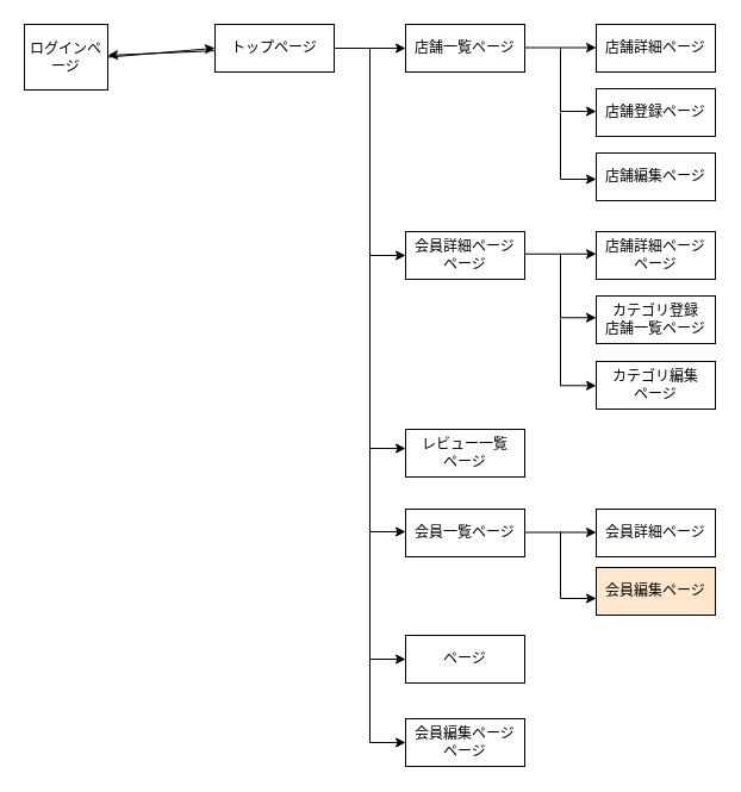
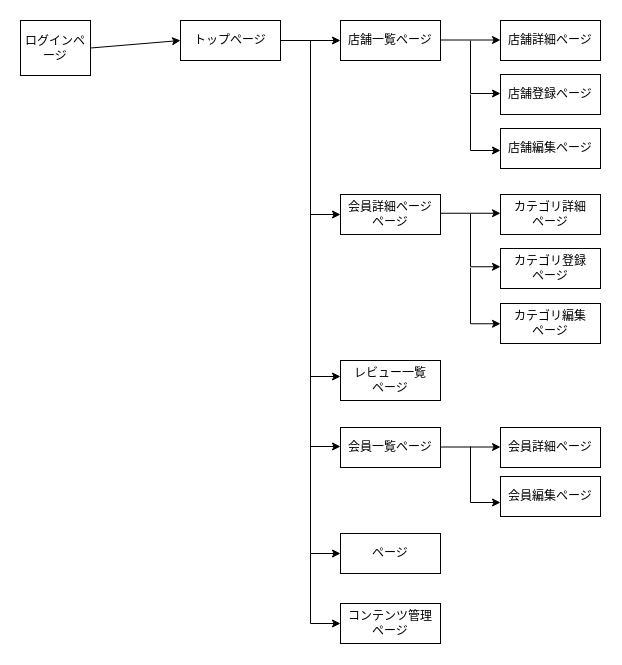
  <mxCell id="0" />
  <mxCell id="1" parent="0" />
  <mxCell id="2" value="ログインページ" style="rounded=0;whiteSpace=wrap;html=1;" parent="1" vertex="1"><mxGeometry x="20" y="20" width="70" height="55" as="geometry" /></mxCell>
- <mxCell id="3" value="" style="edgeStyle=none;html=1;" parent="1" source="4" target="2" edge="1"><mxGeometry relative="1" as="geometry" /></mxCell>
  <mxCell id="4" value="トップページ" style="rounded=0;whiteSpace=wrap;html=1;" parent="1" vertex="1"><mxGeometry x="180" y="20" width="100" height="40" as="geometry" /></mxCell>
  <mxCell id="5" value="店舗一覧ページ" style="rounded=0;whiteSpace=wrap;html=1;" parent="1" vertex="1"><mxGeometry x="340" y="20" width="100" height="40" as="geometry" /></mxCell>
  <mxCell id="6" value="店舗詳細ページ" style="rounded=0;whiteSpace=wrap;html=1;" parent="1" vertex="1"><mxGeometry x="500" y="20" width="100" height="40" as="geometry" /></mxCell>
  <mxCell id="7" value="店舗登録ページ" style="rounded=0;whiteSpace=wrap;html=1;" parent="1" vertex="1"><mxGeometry x="500" y="74" width="100" height="40" as="geometry" /></mxCell>
  <mxCell id="8" value="店舗編集ページ" style="rounded=0;whiteSpace=wrap;html=1;" parent="1" vertex="1"><mxGeometry x="500" y="128" width="100" height="40" as="geometry" /></mxCell>
  <mxCell id="9" value="会員詳細ページ&lt;div&gt;ページ&lt;/div&gt;" style="rounded=0;whiteSpace=wrap;html=1;" parent="1" vertex="1"><mxGeometry x="340" y="194" width="100" height="40" as="geometry" /></mxCell>
  <mxCell id="10" value="会員一覧ページ" style="rounded=0;whiteSpace=wrap;html=1;" parent="1" vertex="1"><mxGeometry x="340" y="427" width="100" height="40" as="geometry" /></mxCell>
  <mxCell id="11" value="ページ" style="rounded=0;whiteSpace=wrap;html=1;" parent="1" vertex="1"><mxGeometry x="340" y="533" width="100" height="40" as="geometry" /></mxCell>
  <mxCell id="12" value="会員詳細ページ" style="rounded=0;whiteSpace=wrap;html=1;" parent="1" vertex="1"><mxGeometry x="500" y="427" width="100" height="40" as="geometry" /></mxCell>
- <mxCell id="13" value="会員編集ページ&lt;div&gt;ページ&lt;/div&gt;" style="rounded=0;whiteSpace=wrap;html=1;" parent="1" vertex="1"><mxGeometry x="340" y="603" width="100" height="40" as="geometry" /></mxCell>
+ <mxCell id="13" value="コンテンツ管理&lt;div&gt;ページ&lt;/div&gt;" style="rounded=0;whiteSpace=wrap;html=1;" parent="1" vertex="1"><mxGeometry x="340" y="603" width="100" height="40" as="geometry" /></mxCell>
  <mxCell id="14" value="" style="endArrow=classic;html=1;exitX=1;exitY=0.5;exitDx=0;exitDy=0;" parent="1" source="2" edge="1"><mxGeometry width="50" height="50" relative="1" as="geometry"><mxPoint x="130" y="90" as="sourcePoint" /><mxPoint x="180" y="40" as="targetPoint" /></mxGeometry></mxCell>
  <mxCell id="15" value="" style="endArrow=classic;html=1;exitX=1;exitY=0.5;exitDx=0;exitDy=0;" parent="1" source="4" edge="1"><mxGeometry width="50" height="50" relative="1" as="geometry"><mxPoint x="290" y="90" as="sourcePoint" /><mxPoint x="340" y="40" as="targetPoint" /></mxGeometry></mxCell>
  <mxCell id="16" value="" style="endArrow=classic;html=1;exitX=1;exitY=0.5;exitDx=0;exitDy=0;" parent="1" edge="1"><mxGeometry width="50" height="50" relative="1" as="geometry"><mxPoint x="440" y="39.5" as="sourcePoint" /><mxPoint x="500" y="39.5" as="targetPoint" /></mxGeometry></mxCell>
  <mxCell id="17" value="" style="endArrow=classic;html=1;exitX=1;exitY=0.5;exitDx=0;exitDy=0;" parent="1" edge="1"><mxGeometry width="50" height="50" relative="1" as="geometry"><mxPoint x="440" y="446.5" as="sourcePoint" /><mxPoint x="500" y="446.5" as="targetPoint" /></mxGeometry></mxCell>
  <mxCell id="18" value="" style="endArrow=classic;html=1;entryX=0;entryY=0.5;entryDx=0;entryDy=0;rounded=0;curved=0;" parent="1" target="9" edge="1"><mxGeometry width="50" height="50" relative="1" as="geometry"><mxPoint x="310" y="40" as="sourcePoint" /><mxPoint x="340" y="224" as="targetPoint" /><Array as="points"><mxPoint x="310" y="214" /></Array></mxGeometry></mxCell>
  <mxCell id="19" value="" style="endArrow=classic;html=1;rounded=0;curved=0;" parent="1" edge="1"><mxGeometry width="50" height="50" relative="1" as="geometry"><mxPoint x="310" y="210" as="sourcePoint" /><mxPoint x="340" y="376" as="targetPoint" /><Array as="points"><mxPoint x="310" y="376" /></Array></mxGeometry></mxCell>
  <mxCell id="20" value="" style="endArrow=classic;html=1;rounded=0;curved=0;" parent="1" edge="1"><mxGeometry width="50" height="50" relative="1" as="geometry"><mxPoint x="310" y="437" as="sourcePoint" /><mxPoint x="340" y="553" as="targetPoint" /><Array as="points"><mxPoint x="310" y="553" /></Array></mxGeometry></mxCell>
  <mxCell id="21" value="" style="endArrow=classic;html=1;rounded=0;curved=0;" parent="1" edge="1"><mxGeometry width="50" height="50" relative="1" as="geometry"><mxPoint x="310" y="553" as="sourcePoint" /><mxPoint x="340" y="623" as="targetPoint" /><Array as="points"><mxPoint x="310" y="623" /></Array></mxGeometry></mxCell>
  <mxCell id="22" value="" style="endArrow=classic;html=1;rounded=0;curved=0;" parent="1" edge="1"><mxGeometry width="50" height="50" relative="1" as="geometry"><mxPoint x="470" y="40" as="sourcePoint" /><mxPoint x="500" y="93" as="targetPoint" /><Array as="points"><mxPoint x="470" y="93" /></Array></mxGeometry></mxCell>
  <mxCell id="23" value="" style="endArrow=classic;html=1;rounded=0;curved=0;" parent="1" edge="1"><mxGeometry width="50" height="50" relative="1" as="geometry"><mxPoint x="470" y="94" as="sourcePoint" /><mxPoint x="500" y="150" as="targetPoint" /><Array as="points"><mxPoint x="470" y="150" /></Array></mxGeometry></mxCell>
- <mxCell id="24" value="店舗詳細ページ&lt;div&gt;ページ&lt;/div&gt;" style="rounded=0;whiteSpace=wrap;html=1;" parent="1" vertex="1"><mxGeometry x="500" y="194" width="100" height="40" as="geometry" /></mxCell>
- <mxCell id="25" value="カテゴリ登録&lt;div&gt;店舗一覧ページ&lt;/div&gt;" style="rounded=0;whiteSpace=wrap;html=1;" parent="1" vertex="1"><mxGeometry x="500" y="248" width="100" height="40" as="geometry" /></mxCell>
+ <mxCell id="24" value="カテゴリ詳細&lt;div&gt;ページ&lt;/div&gt;" style="rounded=0;whiteSpace=wrap;html=1;" parent="1" vertex="1"><mxGeometry x="500" y="194" width="100" height="40" as="geometry" /></mxCell>
+ <mxCell id="25" value="カテゴリ登録&lt;div&gt;ページ&lt;/div&gt;" style="rounded=0;whiteSpace=wrap;html=1;" parent="1" vertex="1"><mxGeometry x="500" y="248" width="100" height="40" as="geometry" /></mxCell>
  <mxCell id="26" value="カテゴリ編集&lt;div&gt;ページ&lt;/div&gt;" style="rounded=0;whiteSpace=wrap;html=1;" parent="1" vertex="1"><mxGeometry x="500" y="303" width="100" height="40" as="geometry" /></mxCell>
- <mxCell id="27" value="会員編集ページ" style="rounded=0;whiteSpace=wrap;html=1;fillColor=#ffe6cc;" parent="1" vertex="1"><mxGeometry x="500" y="476" width="100" height="40" as="geometry" /></mxCell>
+ <mxCell id="27" value="会員編集ページ" style="rounded=0;whiteSpace=wrap;html=1;" parent="1" vertex="1"><mxGeometry x="500" y="476" width="100" height="40" as="geometry" /></mxCell>
  <mxCell id="28" value="" style="endArrow=classic;html=1;exitX=1;exitY=0.5;exitDx=0;exitDy=0;" parent="1" edge="1"><mxGeometry width="50" height="50" relative="1" as="geometry"><mxPoint x="440" y="212.75" as="sourcePoint" /><mxPoint x="500" y="212.75" as="targetPoint" /></mxGeometry></mxCell>
  <mxCell id="29" value="" style="endArrow=classic;html=1;rounded=0;curved=0;" parent="1" edge="1"><mxGeometry width="50" height="50" relative="1" as="geometry"><mxPoint x="470" y="213.25" as="sourcePoint" /><mxPoint x="500" y="266.25" as="targetPoint" /><Array as="points"><mxPoint x="470" y="266.25" /></Array></mxGeometry></mxCell>
  <mxCell id="30" value="" style="endArrow=classic;html=1;rounded=0;curved=0;" parent="1" edge="1"><mxGeometry width="50" height="50" relative="1" as="geometry"><mxPoint x="470" y="267.25" as="sourcePoint" /><mxPoint x="500" y="323.25" as="targetPoint" /><Array as="points"><mxPoint x="470" y="323.25" /></Array></mxGeometry></mxCell>
  <mxCell id="31" value="" style="endArrow=classic;html=1;rounded=0;curved=0;" parent="1" edge="1"><mxGeometry width="50" height="50" relative="1" as="geometry"><mxPoint x="470" y="446" as="sourcePoint" /><mxPoint x="500" y="502" as="targetPoint" /><Array as="points"><mxPoint x="470" y="502" /></Array></mxGeometry></mxCell>
  <mxCell id="32" value="レビュー一覧&lt;div&gt;ページ&lt;/div&gt;" style="rounded=0;whiteSpace=wrap;html=1;" vertex="1" parent="1"><mxGeometry x="340" y="360" width="100" height="40" as="geometry" /></mxCell>
  <mxCell id="33" value="" style="endArrow=classic;html=1;rounded=0;curved=0;" edge="1" parent="1"><mxGeometry width="50" height="50" relative="1" as="geometry"><mxPoint x="310" y="370" as="sourcePoint" /><mxPoint x="340" y="446" as="targetPoint" /><Array as="points"><mxPoint x="310" y="446" /></Array></mxGeometry></mxCell>
